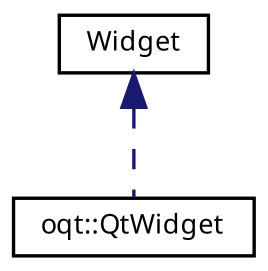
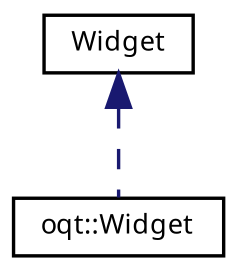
  digraph {
    rankdir=TB
    node [color=black fontname="FreeSans.ttf" fontsize=8 shape=record]
    n1 [height=0.2 label=Widget width=0.4]
-   n2 [height=0.2 label="oqt::QtWidget" width=0.4]
+   n2 [height=0.2 label="oqt::Widget" width=0.4]
    n1 -> n2 [color=midnightblue dir=back fontname="FreeSans.ttf" fontsize=8 labelfontname="FreeSans.ttf" labelfontsize=8 style=dashed]
  }
